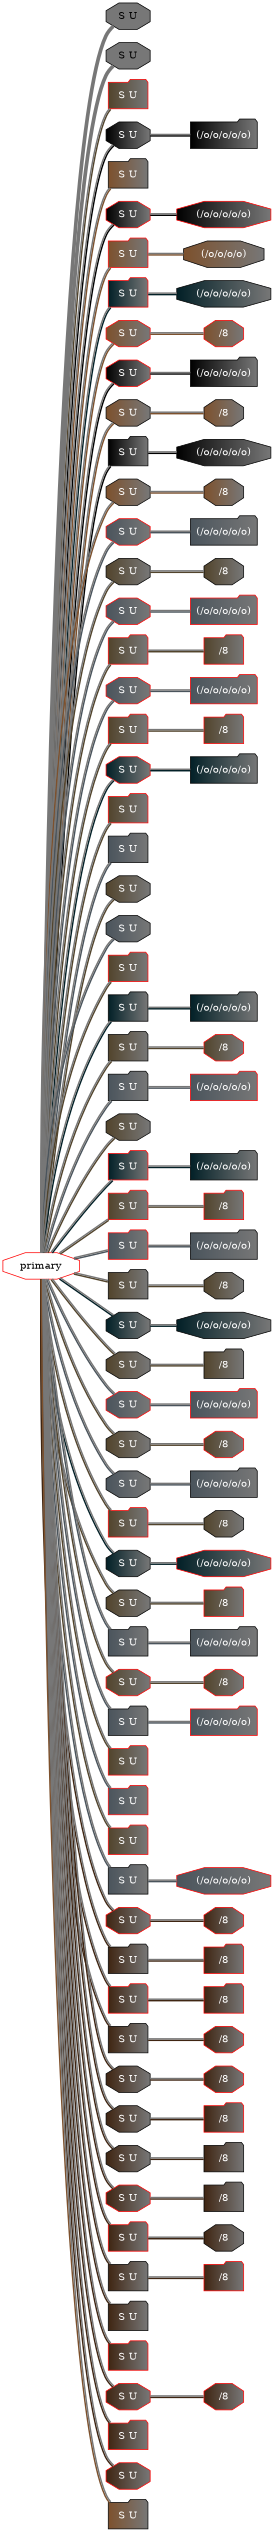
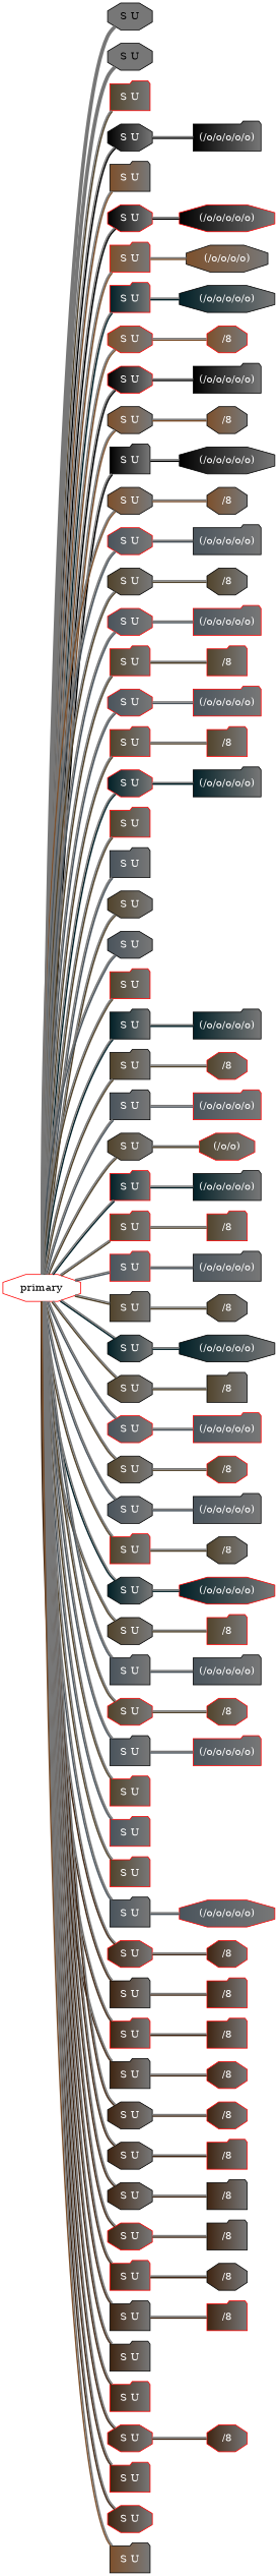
  graph {
    rankdir=LR
    node [fillcolor="#52442C:#777777" fontcolor="#ffffff" pendant_attach=U pendant_ply=S qtype=pendant_node style=filled color=red shape=folder]
    edge [color="#52442C:#777777" penwidth=2 qtype=pendant_link]
    n1 [fillcolor="#777777" fontcolor="#000000" label="S U" pendant_colors="#777777" pendant_length=40.0 color=black shape=octagon]
    primary [shape=octagon fillcolor="" fontcolor="" pendant_attach="" pendant_ply="" qtype="" style=""]
    n3 [fillcolor="#777777" fontcolor="#000000" label="S U" pendant_colors="#777777" pendant_length=60.0 color=black shape=octagon]
    n4 [label="S U" pendant_colors="#52442C:#777777" pendant_length=49.5]
    n5 [fillcolor="#000000:#777777" label="S U" pendant_colors="#000000:#777777" pendant_length=48.5 color=black shape=octagon]
    n6 [fillcolor="#7D512D:#777777" label="S U" pendant_colors="#7D512D:#777777" pendant_length=44.0 color=black]
    n7 [fillcolor="#000000:#777777" label="S U" pendant_colors="#000000:#777777" pendant_length=41.5 shape=octagon]
    n8 [fillcolor="#7D512D:#777777" label="S U" pendant_colors="#7D512D:#777777" pendant_length=42.0]
    n9 [fillcolor="#022027:#777777" label="S U" pendant_colors="#022027:#777777" pendant_length=40.5]
    n10 [fillcolor="#7D512D:#777777" label="S U" pendant_colors="#7D512D:#777777" pendant_length=47.5 shape=octagon]
    n11 [fillcolor="#000000:#777777" label="S U" pendant_colors="#000000:#777777" pendant_length=40.5 shape=octagon]
    n12 [fillcolor="#7D512D:#777777" label="S U" pendant_colors="#7D512D:#777777" pendant_length=43.0 color=black shape=octagon]
    n13 [fillcolor="#000000:#777777" label="S U" pendant_colors="#000000:#777777" pendant_length=38.5 color=black]
    n14 [fillcolor="#7D512D:#777777" label="S U" pendant_colors="#7D512D:#777777" pendant_length=41.5 color=black shape=octagon]
    n15 [fillcolor="#4A545C:#777777" label="S U" pendant_colors="#4A545C:#777777" pendant_length=41.0 shape=octagon]
    n16 [label="S U" pendant_colors="#52442C:#777777" pendant_length=44.0 color=black shape=octagon]
    n17 [fillcolor="#4A545C:#777777" label="S U" pendant_colors="#4A545C:#777777" pendant_length=45.5 shape=octagon]
    n18 [label="S U" pendant_colors="#52442C:#777777" pendant_length=40.5]
    n19 [fillcolor="#4A545C:#777777" label="S U" pendant_colors="#4A545C:#777777" pendant_length=46.5 shape=octagon]
    n20 [label="S U" pendant_colors="#52442C:#777777" pendant_length=55.0]
    n21 [fillcolor="#022027:#777777" label="S U" pendant_colors="#022027:#777777" pendant_length=37.0 shape=octagon]
    n22 [label="S U" pendant_colors="#52442C:#777777" pendant_length=41.5]
    n23 [fillcolor="#4A545C:#777777" label="S U" pendant_colors="#4A545C:#777777" pendant_length=45.5 color=black]
    n24 [label="S U" pendant_colors="#52442C:#777777" pendant_length=61.0 color=black shape=octagon]
    n25 [fillcolor="#4A545C:#777777" label="S U" pendant_colors="#4A545C:#777777" pendant_length=56.5 color=black shape=octagon]
    n26 [label="S U" pendant_colors="#52442C:#777777" pendant_length=42.0]
    n27 [fillcolor="#022027:#777777" label="S U" pendant_colors="#022027:#777777" pendant_length=53.5 color=black]
    n28 [label="S U" pendant_colors="#52442C:#777777" pendant_length=44.0 color=black]
    n29 [fillcolor="#4A545C:#777777" label="S U" pendant_colors="#4A545C:#777777" pendant_length=37.0 color=black]
    n30 [label="S U" pendant_colors="#52442C:#777777" pendant_length=42.0 color=black shape=octagon]
    n31 [fillcolor="#022027:#777777" label="S U" pendant_colors="#022027:#777777" pendant_length=52.0]
    n32 [label="S U" pendant_colors="#52442C:#777777" pendant_length=45.0]
    n33 [fillcolor="#4A545C:#777777" label="S U" pendant_colors="#4A545C:#777777" pendant_length=38.0]
    n34 [label="S U" pendant_colors="#52442C:#777777" pendant_length=48.5 color=black]
    n35 [fillcolor="#022027:#777777" label="S U" pendant_colors="#022027:#777777" pendant_length=32.0 color=black shape=octagon]
    n36 [label="S U" pendant_colors="#52442C:#777777" pendant_length=53.0 color=black shape=octagon]
    n37 [fillcolor="#4A545C:#777777" label="S U" pendant_colors="#4A545C:#777777" pendant_length=44.5 shape=octagon]
    n38 [label="S U" pendant_colors="#52442C:#777777" pendant_length=44.0 color=black shape=octagon]
    n39 [fillcolor="#4A545C:#777777" label="S U" pendant_colors="#4A545C:#777777" pendant_length=40.0 color=black shape=octagon]
    n40 [label="S U" pendant_colors="#52442C:#777777" pendant_length=31.5]
    n41 [fillcolor="#022027:#777777" label="S U" pendant_colors="#022027:#777777" pendant_length=42.0 color=black shape=octagon]
    n42 [label="S U" pendant_colors="#52442C:#777777" pendant_length=53.0 color=black shape=octagon]
    n43 [fillcolor="#4A545C:#777777" label="S U" pendant_colors="#4A545C:#777777" pendant_length=43.0 color=black]
    n44 [label="S U" pendant_colors="#52442C:#777777" pendant_length=49.5 shape=octagon]
    n45 [fillcolor="#4A545C:#777777" label="S U" pendant_colors="#4A545C:#777777" pendant_length=35.5 color=black]
    n46 [label="S U" pendant_colors="#52442C:#777777" pendant_length=42.0]
    n47 [fillcolor="#4A545C:#777777" label="S U" pendant_colors="#4A545C:#777777" pendant_length=8.0]
    n48 [label="S U" pendant_colors="#52442C:#777777" pendant_length=39.5]
    n49 [fillcolor="#4A545C:#777777" label="S U" pendant_colors="#4A545C:#777777" pendant_length=43.5 color=black]
    n50 [fillcolor="#3F2512:#777777" label="S U" pendant_colors="#3F2512:#777777" pendant_length=42.0 shape=octagon]
    n51 [fillcolor="#3F2512:#777777" label="S U" pendant_colors="#3F2512:#777777" pendant_length=43.0 color=black]
    n52 [fillcolor="#3F2512:#777777" label="S U" pendant_colors="#3F2512:#777777" pendant_length=45.5]
    n53 [fillcolor="#3F2512:#777777" label="S U" pendant_colors="#3F2512:#777777" pendant_length=45.0 color=black]
    n54 [fillcolor="#3F2512:#777777" label="S U" pendant_colors="#3F2512:#777777" pendant_length=41.5 color=black shape=octagon]
    n55 [fillcolor="#3F2512:#777777" label="S U" pendant_colors="#3F2512:#777777" pendant_length=29.5 color=black shape=octagon]
    n56 [fillcolor="#3F2512:#777777" label="S U" pendant_colors="#3F2512:#777777" pendant_length=28.5 color=black shape=octagon]
    n57 [fillcolor="#3F2512:#777777" label="S U" pendant_colors="#3F2512:#777777" pendant_length=40.5 shape=octagon]
    n58 [fillcolor="#3F2512:#777777" label="S U" pendant_colors="#3F2512:#777777" pendant_length=43.0]
    n59 [fillcolor="#3F2512:#777777" label="S U" pendant_colors="#3F2512:#777777" pendant_length=45.5 color=black]
    n60 [fillcolor="#3F2512:#777777" label="S U" pendant_colors="#3F2512:#777777" pendant_length=41.0 color=black]
    n61 [fillcolor="#3F2512:#777777" label="S U" pendant_colors="#3F2512:#777777" pendant_length=43.0]
    n62 [fillcolor="#3F2512:#777777" label="S U" pendant_colors="#3F2512:#777777" pendant_length=40.5 shape=octagon]
    n63 [fillcolor="#3F2512:#777777" label="S U" pendant_colors="#3F2512:#777777" pendant_length=42.0]
    n64 [fillcolor="#3F2512:#777777" label="S U" pendant_colors="#3F2512:#777777" pendant_length=40.5 shape=octagon]
    n65 [fillcolor="#7D512D:#777777" label="S U" pendant_colors="#7D512D:#777777" pendant_length=44.0 color=black]
    n66 [fillcolor="#000000:#777777" knot_position=20.0 knot_spin=S knot_type=L knot_value=5 label="(/o/o/o/o/o)" qtype=knot_node color=black pendant_attach="" pendant_ply=""]
    n67 [fillcolor="#000000:#777777" knot_position=20.0 knot_spin=S knot_type=L knot_value=5 label="(/o/o/o/o/o)" qtype=knot_node shape=octagon pendant_attach="" pendant_ply=""]
    n68 [fillcolor="#7D512D:#777777" knot_position=21.5 knot_spin=S knot_type=L knot_value=4 label="(/o/o/o/o)" qtype=knot_node color=black shape=octagon pendant_attach="" pendant_ply=""]
    n69 [fillcolor="#022027:#777777" knot_position=21.0 knot_spin=S knot_type=L knot_value=5 label="(/o/o/o/o/o)" qtype=knot_node color=black shape=octagon pendant_attach="" pendant_ply=""]
    n70 [fillcolor="#7D512D:#777777" knot_position=21.5 knot_spin=S knot_type=E knot_value=1 label="/8" qtype=knot_node shape=octagon pendant_attach="" pendant_ply=""]
    n71 [fillcolor="#000000:#777777" knot_position=19.0 knot_spin=S knot_type=L knot_value=5 label="(/o/o/o/o/o)" qtype=knot_node color=black pendant_attach="" pendant_ply=""]
    n72 [fillcolor="#7D512D:#777777" knot_position=21.5 knot_spin=S knot_type=E knot_value=1 label="/8" qtype=knot_node color=black shape=octagon pendant_attach="" pendant_ply=""]
    n73 [fillcolor="#000000:#777777" knot_position=20.0 knot_spin=S knot_type=L knot_value=5 label="(/o/o/o/o/o)" qtype=knot_node color=black shape=octagon pendant_attach="" pendant_ply=""]
    n74 [fillcolor="#7D512D:#777777" knot_position=20.0 knot_spin=S knot_type=E knot_value=1 label="/8" qtype=knot_node color=black shape=octagon pendant_attach="" pendant_ply=""]
    n75 [fillcolor="#4A545C:#777777" knot_position=20.5 knot_spin=S knot_type=L knot_value=5 label="(/o/o/o/o/o)" qtype=knot_node color=black pendant_attach="" pendant_ply=""]
    n76 [knot_position=21.0 knot_spin=S knot_type=E knot_value=1 label="/8" qtype=knot_node color=black shape=octagon pendant_attach="" pendant_ply=""]
    n77 [fillcolor="#4A545C:#777777" knot_position=21.0 knot_spin=S knot_type=L knot_value=5 label="(/o/o/o/o/o)" qtype=knot_node pendant_attach="" pendant_ply=""]
    n78 [knot_position=21.5 knot_spin=S knot_type=E knot_value=1 label="/8" qtype=knot_node pendant_attach="" pendant_ply=""]
    n79 [fillcolor="#4A545C:#777777" knot_position=21.5 knot_spin=S knot_type=L knot_value=5 label="(/o/o/o/o/o)" qtype=knot_node pendant_attach="" pendant_ply=""]
    n80 [knot_position=22.5 knot_spin=S knot_type=E knot_value=1 label="/8" qtype=knot_node pendant_attach="" pendant_ply=""]
    n81 [fillcolor="#022027:#777777" knot_position=21.0 knot_spin=S knot_type=L knot_value=5 label="(/o/o/o/o/o)" qtype=knot_node color=black pendant_attach="" pendant_ply=""]
    n82 [fillcolor="#022027:#777777" knot_position=18.5 knot_spin=S knot_type=L knot_value=5 label="(/o/o/o/o/o)" qtype=knot_node color=black pendant_attach="" pendant_ply=""]
    n83 [knot_position=18.5 knot_spin=S knot_type=E knot_value=1 label="/8" qtype=knot_node shape=octagon pendant_attach="" pendant_ply=""]
    n84 [fillcolor="#4A545C:#777777" knot_position=18.5 knot_spin=S knot_type=L knot_value=5 label="(/o/o/o/o/o)" qtype=knot_node pendant_attach="" pendant_ply=""]
+   n85 [knot_position=18.5 knot_spin=S knot_type=L knot_value=2 label="(/o/o)" qtype=knot_node shape=octagon pendant_attach="" pendant_ply=""]
    n86 [fillcolor="#022027:#777777" knot_position=20.5 knot_spin=S knot_type=L knot_value=5 label="(/o/o/o/o/o)" qtype=knot_node color=black pendant_attach="" pendant_ply=""]
    n87 [knot_position=18.5 knot_spin=S knot_type=E knot_value=1 label="/8" qtype=knot_node pendant_attach="" pendant_ply=""]
    n88 [fillcolor="#4A545C:#777777" knot_position=20.0 knot_spin=S knot_type=L knot_value=5 label="(/o/o/o/o/o)" qtype=knot_node color=black pendant_attach="" pendant_ply=""]
    n89 [knot_position=17.5 knot_spin=S knot_type=E knot_value=1 label="/8" qtype=knot_node color=black shape=octagon pendant_attach="" pendant_ply=""]
    n90 [fillcolor="#022027:#777777" knot_position=20.5 knot_spin=S knot_type=L knot_value=5 label="(/o/o/o/o/o)" qtype=knot_node color=black shape=octagon pendant_attach="" pendant_ply=""]
    n91 [knot_position=19.0 knot_spin=S knot_type=E knot_value=1 label="/8" qtype=knot_node color=black pendant_attach="" pendant_ply=""]
    n92 [fillcolor="#4A545C:#777777" knot_position=19.5 knot_spin=S knot_type=L knot_value=5 label="(/o/o/o/o/o)" qtype=knot_node pendant_attach="" pendant_ply=""]
    n93 [knot_position=19.0 knot_spin=S knot_type=E knot_value=1 label="/8" qtype=knot_node shape=octagon pendant_attach="" pendant_ply=""]
    n94 [fillcolor="#4A545C:#777777" knot_position=20.0 knot_spin=S knot_type=L knot_value=5 label="(/o/o/o/o/o)" qtype=knot_node color=black pendant_attach="" pendant_ply=""]
    n95 [knot_position=18.0 knot_spin=S knot_type=E knot_value=1 label="/8" qtype=knot_node color=black shape=octagon pendant_attach="" pendant_ply=""]
    n96 [fillcolor="#022027:#777777" knot_position=19.0 knot_spin=S knot_type=L knot_value=5 label="(/o/o/o/o/o)" qtype=knot_node shape=octagon pendant_attach="" pendant_ply=""]
    n97 [knot_position=19.5 knot_spin=S knot_type=E knot_value=1 label="/8" qtype=knot_node pendant_attach="" pendant_ply=""]
    n98 [fillcolor="#4A545C:#777777" knot_position=19.0 knot_spin=S knot_type=L knot_value=5 label="(/o/o/o/o/o)" qtype=knot_node color=black pendant_attach="" pendant_ply=""]
    n99 [knot_position=19.5 knot_spin=S knot_type=E knot_value=1 label="/8" qtype=knot_node shape=octagon pendant_attach="" pendant_ply=""]
    n100 [fillcolor="#4A545C:#777777" knot_position=19.5 knot_spin=S knot_type=L knot_value=5 label="(/o/o/o/o/o)" qtype=knot_node pendant_attach="" pendant_ply=""]
    n101 [fillcolor="#4A545C:#777777" knot_position=20.0 knot_spin=S knot_type=L knot_value=5 label="(/o/o/o/o/o)" qtype=knot_node shape=octagon pendant_attach="" pendant_ply=""]
    n102 [fillcolor="#3F2512:#777777" knot_position=18.0 knot_spin=S knot_type=E knot_value=1 label="/8" qtype=knot_node shape=octagon pendant_attach="" pendant_ply=""]
    n103 [fillcolor="#3F2512:#777777" knot_position=18.5 knot_spin=S knot_type=E knot_value=1 label="/8" qtype=knot_node pendant_attach="" pendant_ply=""]
    n104 [fillcolor="#3F2512:#777777" knot_position=19.0 knot_spin=S knot_type=E knot_value=1 label="/8" qtype=knot_node pendant_attach="" pendant_ply=""]
    n105 [fillcolor="#3F2512:#777777" knot_position=18.5 knot_spin=S knot_type=E knot_value=1 label="/8" qtype=knot_node shape=octagon pendant_attach="" pendant_ply=""]
    n106 [fillcolor="#3F2512:#777777" knot_position=18.0 knot_spin=S knot_type=E knot_value=1 label="/8" qtype=knot_node shape=octagon pendant_attach="" pendant_ply=""]
    n107 [fillcolor="#3F2512:#777777" knot_position=18.0 knot_spin=S knot_type=E knot_value=1 label="/8" qtype=knot_node pendant_attach="" pendant_ply=""]
    n108 [fillcolor="#3F2512:#777777" knot_position=17.5 knot_spin=S knot_type=E knot_value=1 label="/8" qtype=knot_node color=black pendant_attach="" pendant_ply=""]
    n109 [fillcolor="#3F2512:#777777" knot_position=18.5 knot_spin=S knot_type=E knot_value=1 label="/8" qtype=knot_node color=black pendant_attach="" pendant_ply=""]
    n110 [fillcolor="#3F2512:#777777" knot_position=17.5 knot_spin=S knot_type=E knot_value=1 label="/8" qtype=knot_node color=black shape=octagon pendant_attach="" pendant_ply=""]
    n111 [fillcolor="#3F2512:#777777" knot_position=19.0 knot_spin=S knot_type=E knot_value=1 label="/8" qtype=knot_node pendant_attach="" pendant_ply=""]
    n112 [fillcolor="#3F2512:#777777" knot_position=18.5 knot_spin=S knot_type=E knot_value=1 label="/8" qtype=knot_node shape=octagon pendant_attach="" pendant_ply=""]
    primary -- n1 [color="#777777" penwidth=5]
    primary -- n3 [color="#777777" penwidth=5]
    primary -- n4
    primary -- n5 [color="#000000:#777777"]
    primary -- n6 [color="#7D512D:#777777"]
    primary -- n7 [color="#000000:#777777"]
    primary -- n8 [color="#7D512D:#777777"]
    primary -- n9 [color="#022027:#777777"]
    primary -- n10 [color="#7D512D:#777777"]
    primary -- n11 [color="#000000:#777777"]
    primary -- n12 [color="#7D512D:#777777"]
    primary -- n13 [color="#000000:#777777"]
    primary -- n14 [color="#7D512D:#777777"]
    primary -- n15 [color="#4A545C:#777777"]
    primary -- n16
    primary -- n17 [color="#4A545C:#777777"]
    primary -- n18
    primary -- n19 [color="#4A545C:#777777"]
    primary -- n20
    primary -- n21 [color="#022027:#777777"]
    primary -- n22
    primary -- n23 [color="#4A545C:#777777"]
    primary -- n24
    primary -- n25 [color="#4A545C:#777777"]
    primary -- n26
    primary -- n27 [color="#022027:#777777"]
    primary -- n28
    primary -- n29 [color="#4A545C:#777777"]
    primary -- n30
    primary -- n31 [color="#022027:#777777"]
    primary -- n32
    primary -- n33 [color="#4A545C:#777777"]
    primary -- n34
    primary -- n35 [color="#022027:#777777"]
    primary -- n36
    primary -- n37 [color="#4A545C:#777777"]
    primary -- n38
    primary -- n39 [color="#4A545C:#777777"]
    primary -- n40
    primary -- n41 [color="#022027:#777777"]
    primary -- n42
    primary -- n43 [color="#4A545C:#777777"]
    primary -- n44
    primary -- n45 [color="#4A545C:#777777"]
    primary -- n46
    primary -- n47 [color="#4A545C:#777777"]
    primary -- n48
    primary -- n49 [color="#4A545C:#777777"]
    primary -- n50 [color="#3F2512:#777777"]
    primary -- n51 [color="#3F2512:#777777"]
    primary -- n52 [color="#3F2512:#777777"]
    primary -- n53 [color="#3F2512:#777777"]
    primary -- n54 [color="#3F2512:#777777"]
    primary -- n55 [color="#3F2512:#777777"]
    primary -- n56 [color="#3F2512:#777777"]
    primary -- n57 [color="#3F2512:#777777"]
    primary -- n58 [color="#3F2512:#777777"]
    primary -- n59 [color="#3F2512:#777777"]
    primary -- n60 [color="#3F2512:#777777"]
    primary -- n61 [color="#3F2512:#777777"]
    primary -- n62 [color="#3F2512:#777777"]
    primary -- n63 [color="#3F2512:#777777"]
    primary -- n64 [color="#3F2512:#777777"]
    primary -- n65 [color="#7D512D:#777777"]
    n5 -- n66 [color="#000000:#777777" qtype=knot_link]
    n7 -- n67 [color="#000000:#777777" qtype=knot_link]
    n8 -- n68 [color="#7D512D:#777777" qtype=knot_link]
    n9 -- n69 [color="#022027:#777777" qtype=knot_link]
    n10 -- n70 [color="#7D512D:#777777" qtype=knot_link]
    n11 -- n71 [color="#000000:#777777" qtype=knot_link]
    n12 -- n72 [color="#7D512D:#777777" qtype=knot_link]
    n13 -- n73 [color="#000000:#777777" qtype=knot_link]
    n14 -- n74 [color="#7D512D:#777777" qtype=knot_link]
    n15 -- n75 [color="#4A545C:#777777" qtype=knot_link]
    n16 -- n76 [qtype=knot_link]
    n17 -- n77 [color="#4A545C:#777777" qtype=knot_link]
    n18 -- n78 [qtype=knot_link]
    n19 -- n79 [color="#4A545C:#777777" qtype=knot_link]
    n20 -- n80 [qtype=knot_link]
    n21 -- n81 [color="#022027:#777777" qtype=knot_link]
    n27 -- n82 [color="#022027:#777777" qtype=knot_link]
    n28 -- n83 [qtype=knot_link]
    n29 -- n84 [color="#4A545C:#777777" qtype=knot_link]
+   n30 -- n85 [qtype=knot_link]
    n31 -- n86 [color="#022027:#777777" qtype=knot_link]
    n32 -- n87 [qtype=knot_link]
    n33 -- n88 [color="#4A545C:#777777" qtype=knot_link]
    n34 -- n89 [qtype=knot_link]
    n35 -- n90 [color="#022027:#777777" qtype=knot_link]
    n36 -- n91 [qtype=knot_link]
    n37 -- n92 [color="#4A545C:#777777" qtype=knot_link]
    n38 -- n93 [qtype=knot_link]
    n39 -- n94 [color="#4A545C:#777777" qtype=knot_link]
    n40 -- n95 [qtype=knot_link]
    n41 -- n96 [color="#022027:#777777" qtype=knot_link]
    n42 -- n97 [qtype=knot_link]
    n43 -- n98 [color="#4A545C:#777777" qtype=knot_link]
    n44 -- n99 [qtype=knot_link]
    n45 -- n100 [color="#4A545C:#777777" qtype=knot_link]
    n49 -- n101 [color="#4A545C:#777777" qtype=knot_link]
    n50 -- n102 [color="#3F2512:#777777" qtype=knot_link]
    n51 -- n103 [color="#3F2512:#777777" qtype=knot_link]
    n52 -- n104 [color="#3F2512:#777777" qtype=knot_link]
    n53 -- n105 [color="#3F2512:#777777" qtype=knot_link]
    n54 -- n106 [color="#3F2512:#777777" qtype=knot_link]
    n55 -- n107 [color="#3F2512:#777777" qtype=knot_link]
    n56 -- n108 [color="#3F2512:#777777" qtype=knot_link]
    n57 -- n109 [color="#3F2512:#777777" qtype=knot_link]
    n58 -- n110 [color="#3F2512:#777777" qtype=knot_link]
    n59 -- n111 [color="#3F2512:#777777" qtype=knot_link]
    n62 -- n112 [color="#3F2512:#777777" qtype=knot_link]
  }
